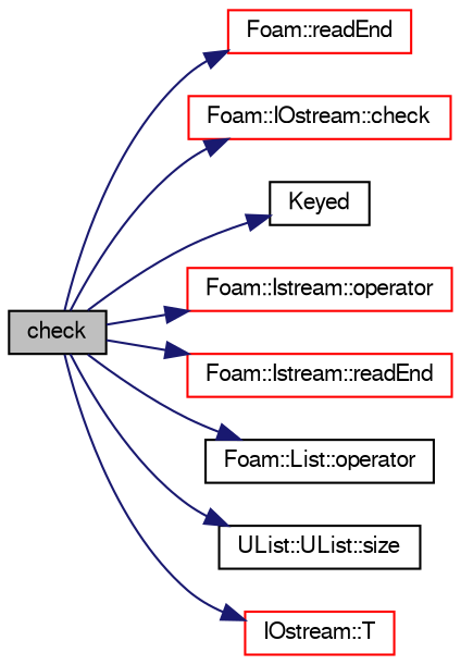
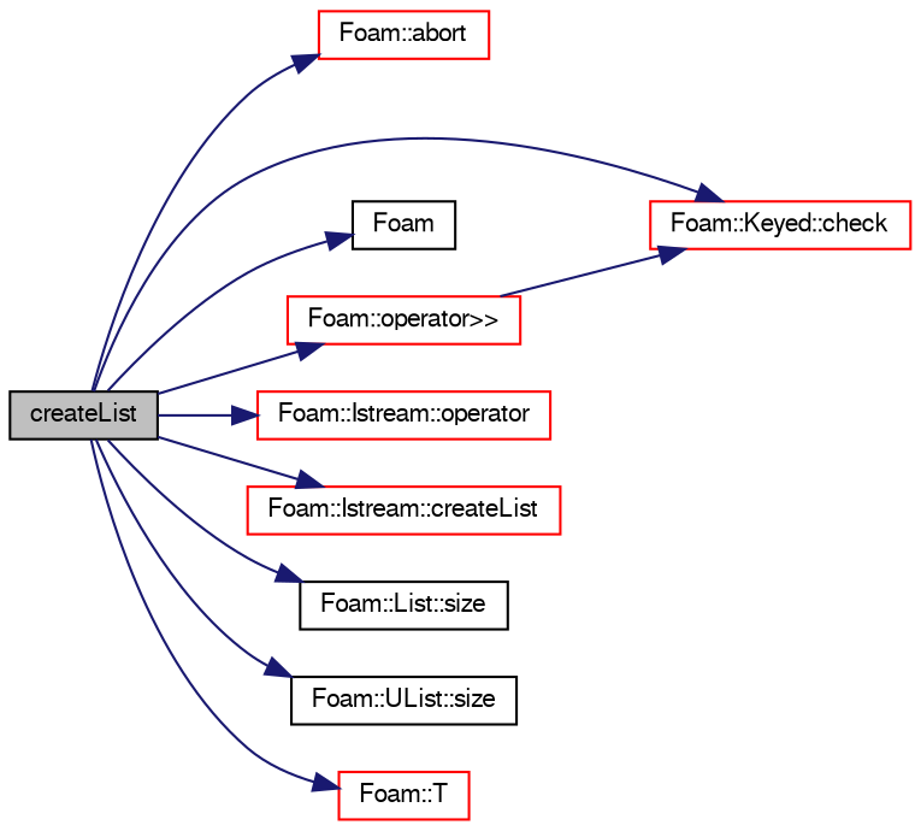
  digraph {
    rankdir=LR
    node [color=red fontname=FreeSans fontsize=10 shape=record]
    edge [color=midnightblue fontname=FreeSans fontsize=10 labelfontname=FreeSans labelfontsize=10 style=solid]
-   n1 [color=black fillcolor=grey75 fontcolor=black height=0.2 label=check style=filled width=0.4]
-   n2 [height=0.2 label="Foam::readEnd" width=0.4]
-   n3 [height=0.2 label="Foam::IOstream::check" width=0.4]
-   n4 [color=black height=0.2 label=Keyed width=0.4]
+   n1 [color=black fillcolor=grey75 fontcolor=black height=0.2 label=createList style=filled width=0.4]
+   n2 [height=0.2 label="Foam::abort" width=0.4]
+   n3 [height=0.2 label="Foam::Keyed::check" width=0.4]
+   n4 [color=black height=0.2 label=Foam width=0.4]
+   n5 [height=0.2 label="Foam::operator\>\>" width=0.4]
    n6 [height=0.2 label="Foam::Istream::operator" width=0.4]
-   n7 [height=0.2 label="Foam::Istream::readEnd" width=0.4]
-   n8 [color=black height=0.2 label="Foam::List::operator" width=0.4]
-   n9 [color=black height=0.2 label="UList::UList::size" width=0.4]
-   n10 [height=0.2 label="IOstream::T" width=0.4]
+   n7 [height=0.2 label="Foam::Istream::createList" width=0.4]
+   n8 [color=black height=0.2 label="Foam::List::size" width=0.4]
+   n9 [color=black height=0.2 label="Foam::UList::size" width=0.4]
+   n10 [height=0.2 label="Foam::T" width=0.4]
    n1 -> n2
    n1 -> n3
    n1 -> n4
+   n1 -> n5
    n1 -> n6
    n1 -> n7
    n1 -> n8
    n1 -> n9
    n1 -> n10
+   n5 -> n3
  }
